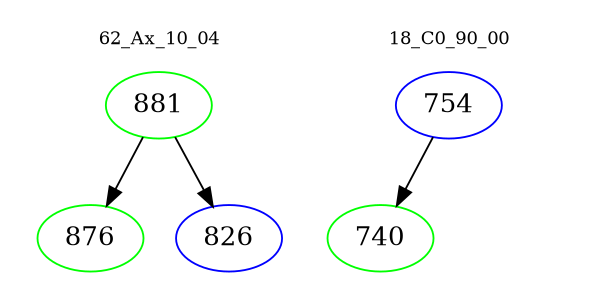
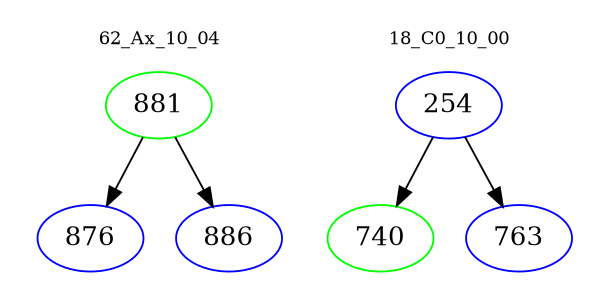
  digraph {
    node [color=green]
    edge [color=black]
    n1 [label=881]
-   n2 [label=876]
-   n3 [color=blue label=826]
-   n4 [color=blue label=754]
+   n2 [color=blue label=876]
+   n3 [color=blue label=886]
+   n4 [color=blue label=254]
    n5 [label=740]
+   n6 [color=blue label=763]
    subgraph cluster_1 {
      color=white
      fontsize=10
      label="62_Ax_10_04"
      n1
      n2
      n3
    }
    subgraph cluster_2 {
      color=white
      fontsize=10
-     label="18_C0_90_00"
+     label="18_C0_10_00"
      n4
      n5
+     n6
    }
    n1 -> n2
    n1 -> n3
    n4 -> n5
+   n4 -> n6
  }
